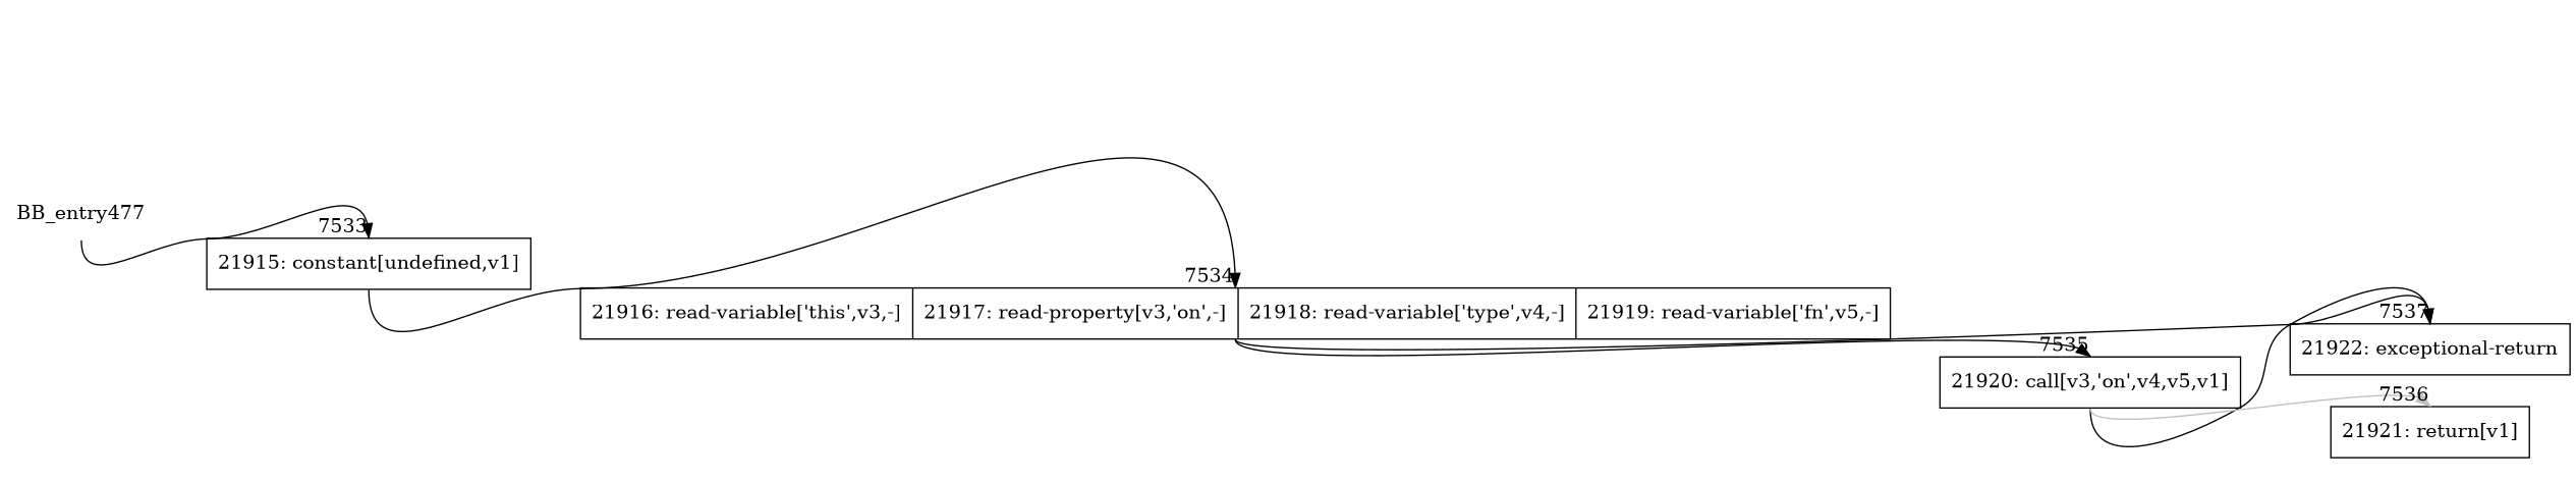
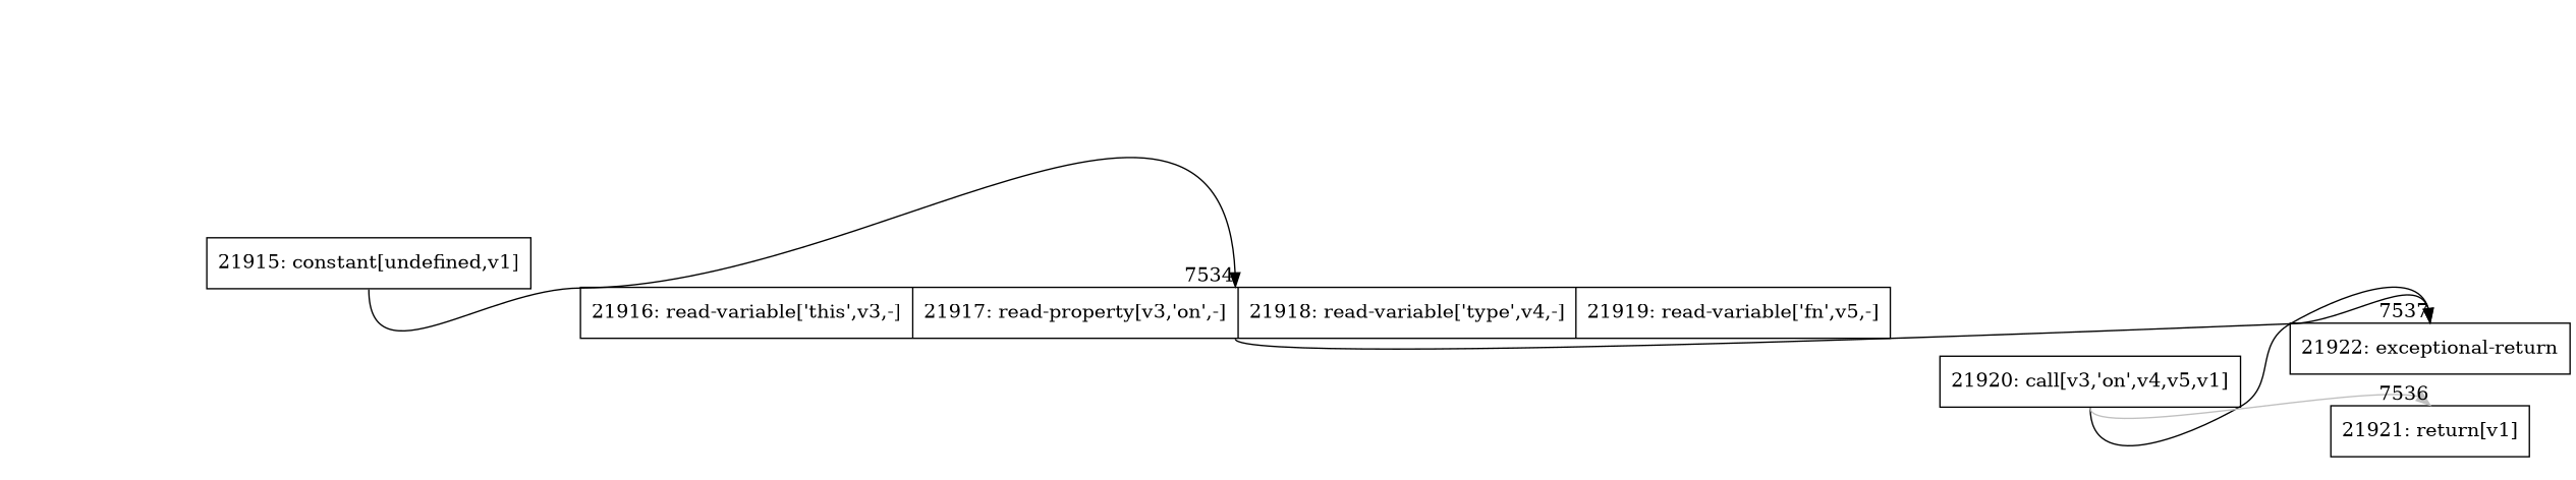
  digraph {
    rankdir=LR
    node [shape=record]
    edge [headport=n tailport=s]
-   BB_entry477 [shape=none]
    n2 [label="{21915: constant[undefined,v1]}"]
    n3 [label="{21916: read-variable['this',v3,-]|21917: read-property[v3,'on',-]|21918: read-variable['type',v4,-]|21919: read-variable['fn',v5,-]}"]
    n4 [label="{21920: call[v3,'on',v4,v5,v1]}"]
    n5 [label="{21922: exceptional-return}"]
    n6 [label="{21921: return[v1]}"]
-   BB_entry477 -> n2 [headlabel="    7533"]
    n2 -> n3 [headlabel="      7534"]
-   n3 -> n4 [headlabel="      7535"]
    n3 -> n5 [color=black headlabel="      7537"]
    n4 -> n5 [color=black]
    n4 -> n6 [color=gray headlabel="      7536"]
  }
